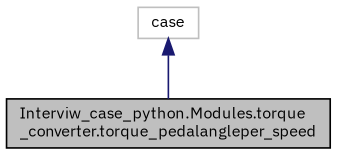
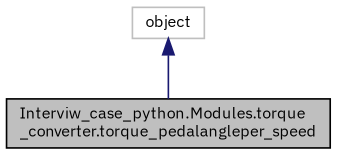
  digraph {
    fontname="IBM Plex Sans"
    node [fontname="IBM Plex Sans" fontsize=10 shape=record style=filled]
    n1 [color=black fillcolor=grey75 fontcolor=black height=0.2 label="Interviw_case_python.Modules.torque\l_converter.torque_pedalangleper_speed" width=0.4]
-   n2 [color=grey75 fillcolor=white height=0.2 label=case width=0.4]
+   n2 [color=grey75 fillcolor=white height=0.2 label=object width=0.4]
    n2 -> n1 [color=midnightblue dir=back fontname="IBM Plex Sans" fontsize=10 labelfontname=Helvetica labelfontsize=10 style=solid]
  }
